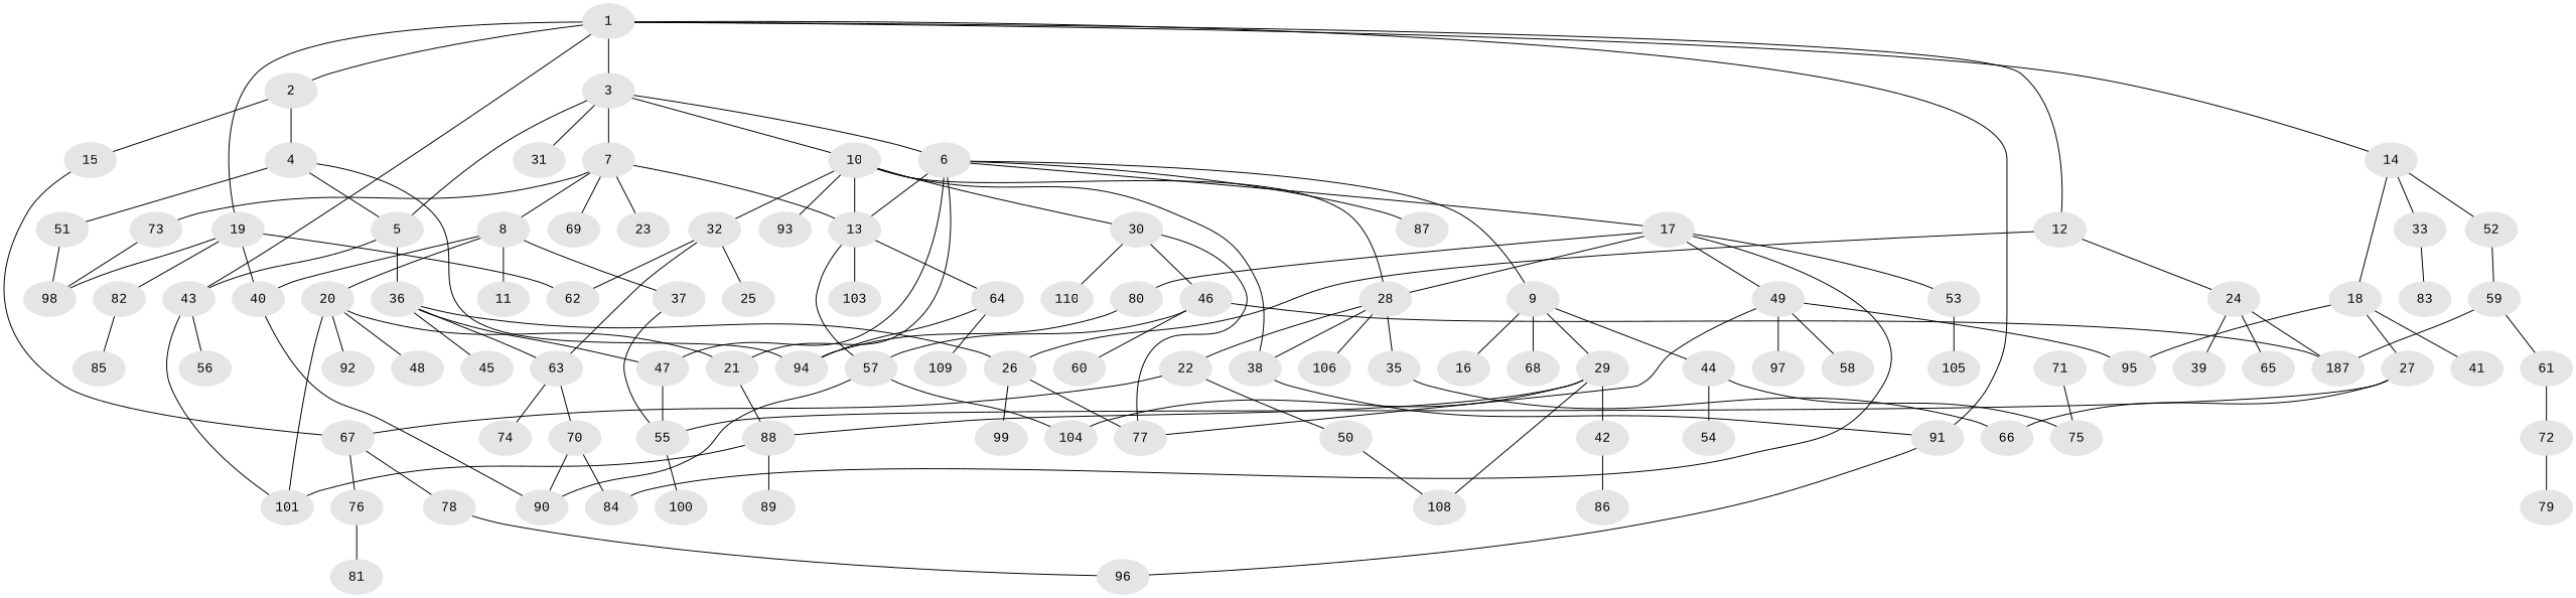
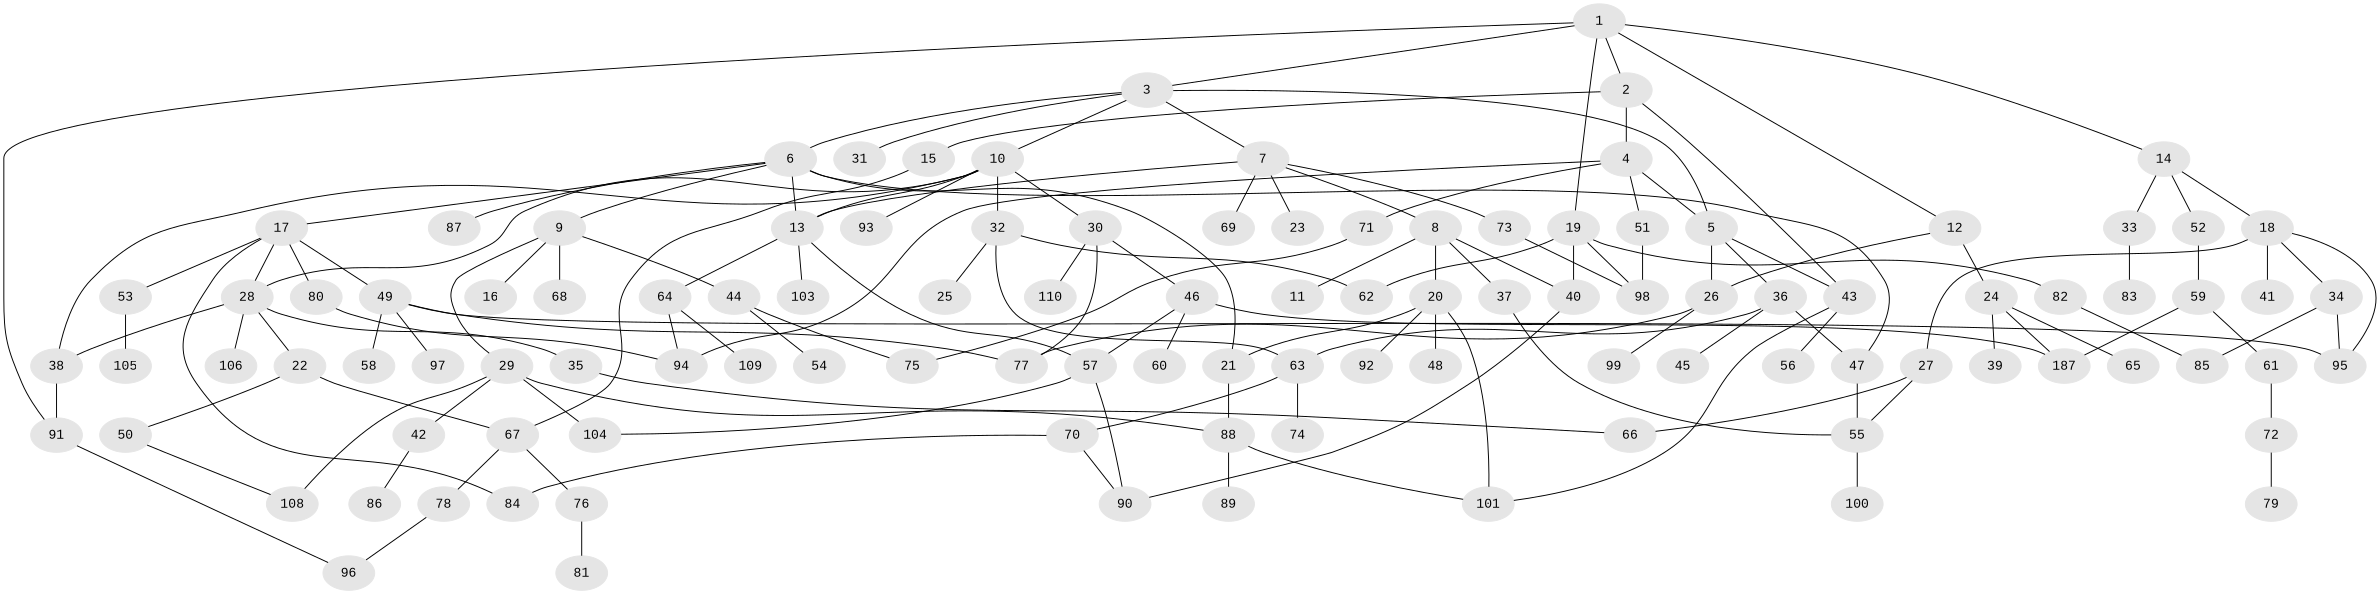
  graph {
    fontname="Liberation Mono"
    node [color=gray90 fontname="Liberation Mono" style=filled]
    edge [fontname="Liberation Mono"]
    1
    2
    3
    12
    14
    19
    91
    4
    15
    43
    5
    6
    7
    10
    31
    26
    24
    18
    33
    52
    40
    62
    82
    98
    96
    51
    71
    94
    67
    101
    56
    36
    9
    13
    17
    21
    47
    87
    8
    23
    69
    73
    28
    30
    32
    38
    93
    75
    77
    99
    45
    63
    16
    29
    44
    68
    57
    64
    103
    49
    53
    80
    84
    88
    55
    11
    20
    37
    48
    92
    90
    42
    104
    108
    54
    22
    35
    106
    46
    110
    25
    65
    39
    n84 [label=187]
    109
    27
+   34
    41
    95
    83
    59
    76
    78
    50
    58
    97
    105
    66
    85
    89
    100
    86
    60
    70
    74
    61
    72
    79
    81
    1 -- 2
    1 -- 3
    1 -- 12
    1 -- 14
    1 -- 19
    1 -- 91
    2 -- 4
    2 -- 15
-   1 -- 43
+   2 -- 43
    3 -- 5
    3 -- 6
    3 -- 7
    3 -- 10
    3 -- 31
    12 -- 26
    12 -- 24
    14 -- 18
    14 -- 33
    14 -- 52
    19 -- 40
    19 -- 62
    19 -- 82
    19 -- 98
    91 -- 96
    4 -- 5
    4 -- 51
+   4 -- 71
    4 -- 94
    15 -- 67
    43 -- 101
    43 -- 56
    5 -- 43
-   36 -- 26
+   5 -- 26
    5 -- 36
    6 -- 9
    6 -- 13
    6 -- 17
    6 -- 21
    6 -- 47
    6 -- 87
    7 -- 13
    7 -- 8
    7 -- 23
    7 -- 69
    7 -- 73
    10 -- 13
    10 -- 28
    10 -- 30
    10 -- 32
    10 -- 38
    10 -- 93
    26 -- 77
    26 -- 99
    24 -- 65
    24 -- 39
    24 -- n84
    18 -- 27
+   18 -- 34
    18 -- 41
    18 -- 95
    33 -- 83
    52 -- 59
    40 -- 90
    82 -- 85
    51 -- 98
    71 -- 75
    67 -- 76
    67 -- 78
    36 -- 47
    36 -- 45
    36 -- 63
    9 -- 16
    9 -- 29
    9 -- 44
    9 -- 68
    13 -- 57
    13 -- 64
    13 -- 103
    17 -- 28
    17 -- 49
    17 -- 53
    17 -- 80
    17 -- 84
    21 -- 88
    47 -- 55
    8 -- 40
    8 -- 11
    8 -- 20
    8 -- 37
    73 -- 98
    28 -- 38
    28 -- 22
    28 -- 35
    28 -- 106
    30 -- 77
    30 -- 46
    30 -- 110
    32 -- 62
    32 -- 63
    32 -- 25
    38 -- 91
    63 -- 70
    63 -- 74
    29 -- 88
    29 -- 42
    29 -- 104
    29 -- 108
    44 -- 75
    44 -- 54
    57 -- 90
    57 -- 104
    64 -- 94
    64 -- 109
    49 -- 77
    49 -- 95
    49 -- 58
    49 -- 97
    53 -- 105
    80 -- 94
    88 -- 101
    88 -- 89
    55 -- 100
    20 -- 101
    20 -- 21
    20 -- 48
    20 -- 92
    37 -- 55
    42 -- 86
    22 -- 67
    22 -- 50
    35 -- 66
    46 -- 57
    46 -- n84
    46 -- 60
    27 -- 55
    27 -- 66
+   34 -- 95
+   34 -- 85
    59 -- n84
    59 -- 61
    76 -- 81
    78 -- 96
    50 -- 108
    70 -- 84
    70 -- 90
    61 -- 72
    72 -- 79
  }
